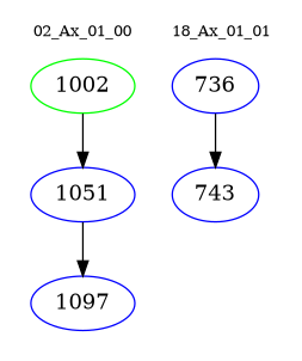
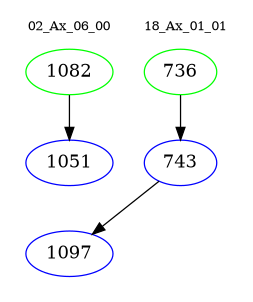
  digraph {
    node [color=blue]
    edge [color=black]
-   n1 [color=green label=1002]
+   n1 [color=green label=1082]
    n2 [label=1051]
    n3 [label=1097]
-   n4 [label=736]
+   n4 [color=green label=736]
    n5 [label=743]
    subgraph cluster_1 {
      color=white
      fontsize=10
-     label="02_Ax_01_00"
+     label="02_Ax_06_00"
      n1
      n2
      n3
    }
    subgraph cluster_2 {
      color=white
      fontsize=10
      label="18_Ax_01_01"
      n4
      n5
    }
    n1 -> n2
-   n2 -> n3
+   n5 -> n3
    n4 -> n5
  }
